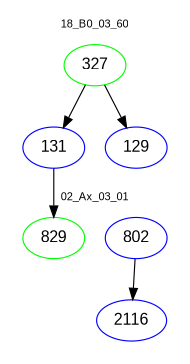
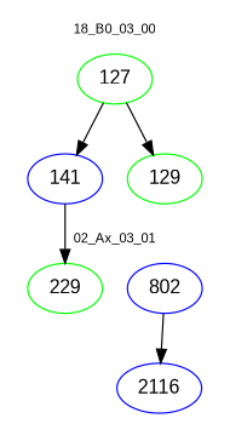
  digraph {
    fontname="Liberation Sans"
    node [color=blue fontname="Liberation Sans"]
    edge [color=black fontname="Liberation Sans"]
    n1 [label=802]
-   n2 [color=green label=829]
+   n2 [color=green label=229]
    n3 [label=2116]
-   n4 [color=green label=327]
-   n5 [label=131]
-   n6 [label=129]
+   n4 [color=green label=127]
+   n5 [label=141]
+   n6 [color=green label=129]
    subgraph cluster_1 {
      color=white
      fontsize=10
      label="02_Ax_03_01"
      n1
      n2
      n3
    }
    subgraph cluster_2 {
      color=white
      fontsize=10
-     label="18_B0_03_60"
+     label="18_B0_03_00"
      n4
      n5
      n6
    }
    n1 -> n3
    n4 -> n5
    n4 -> n6
    n5 -> n2
  }
